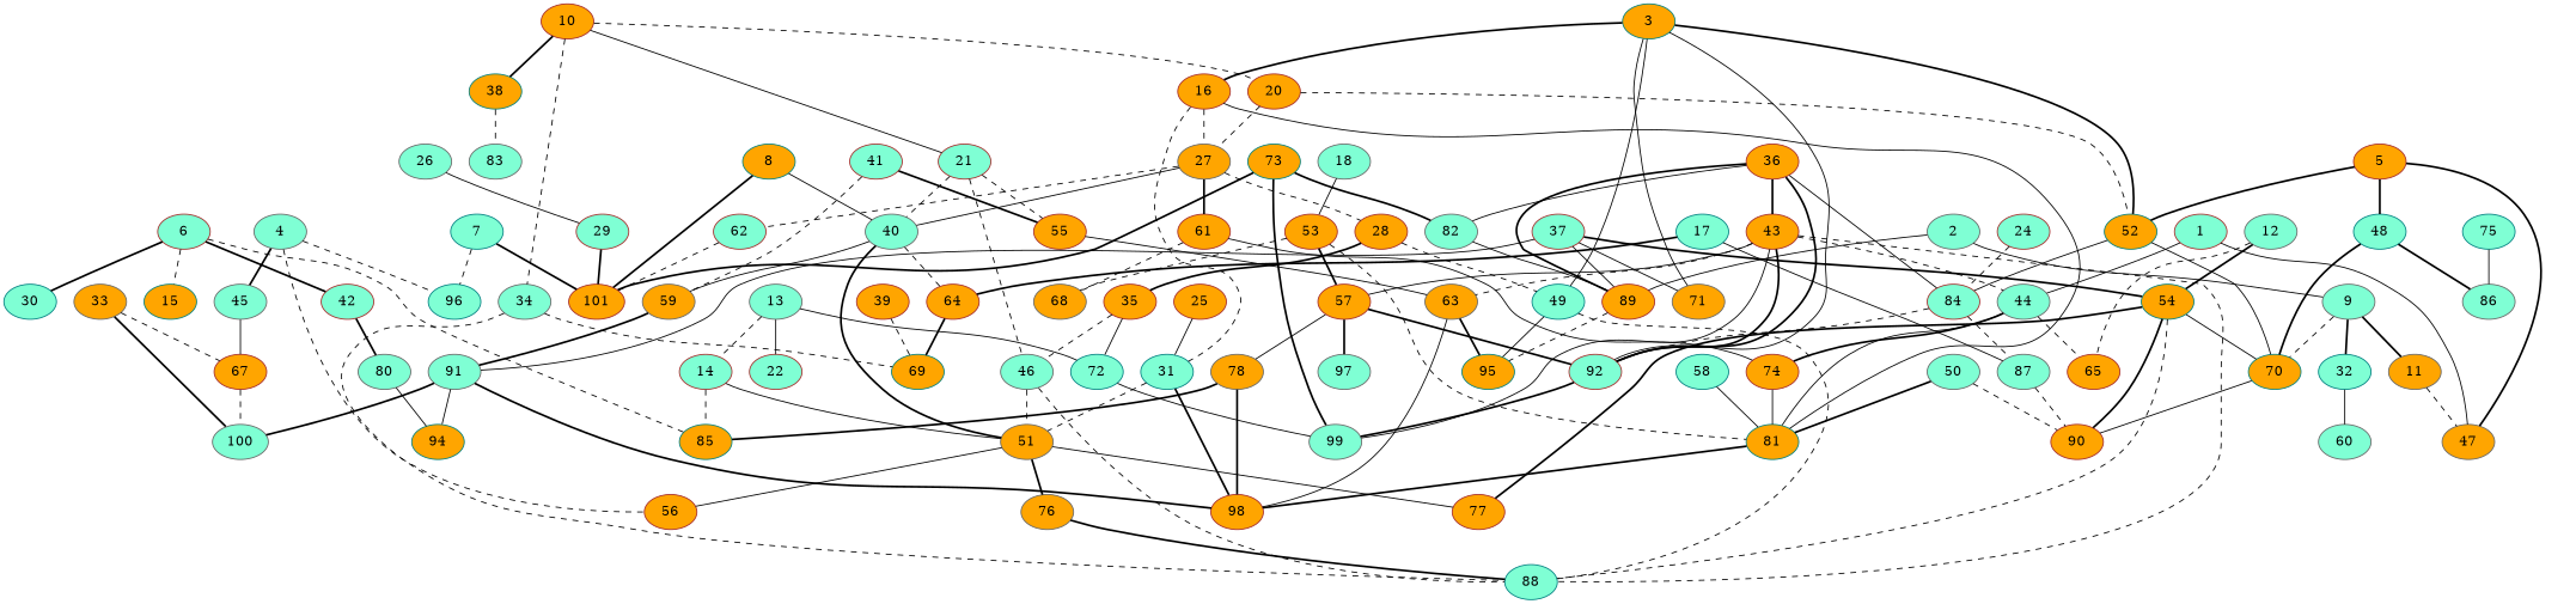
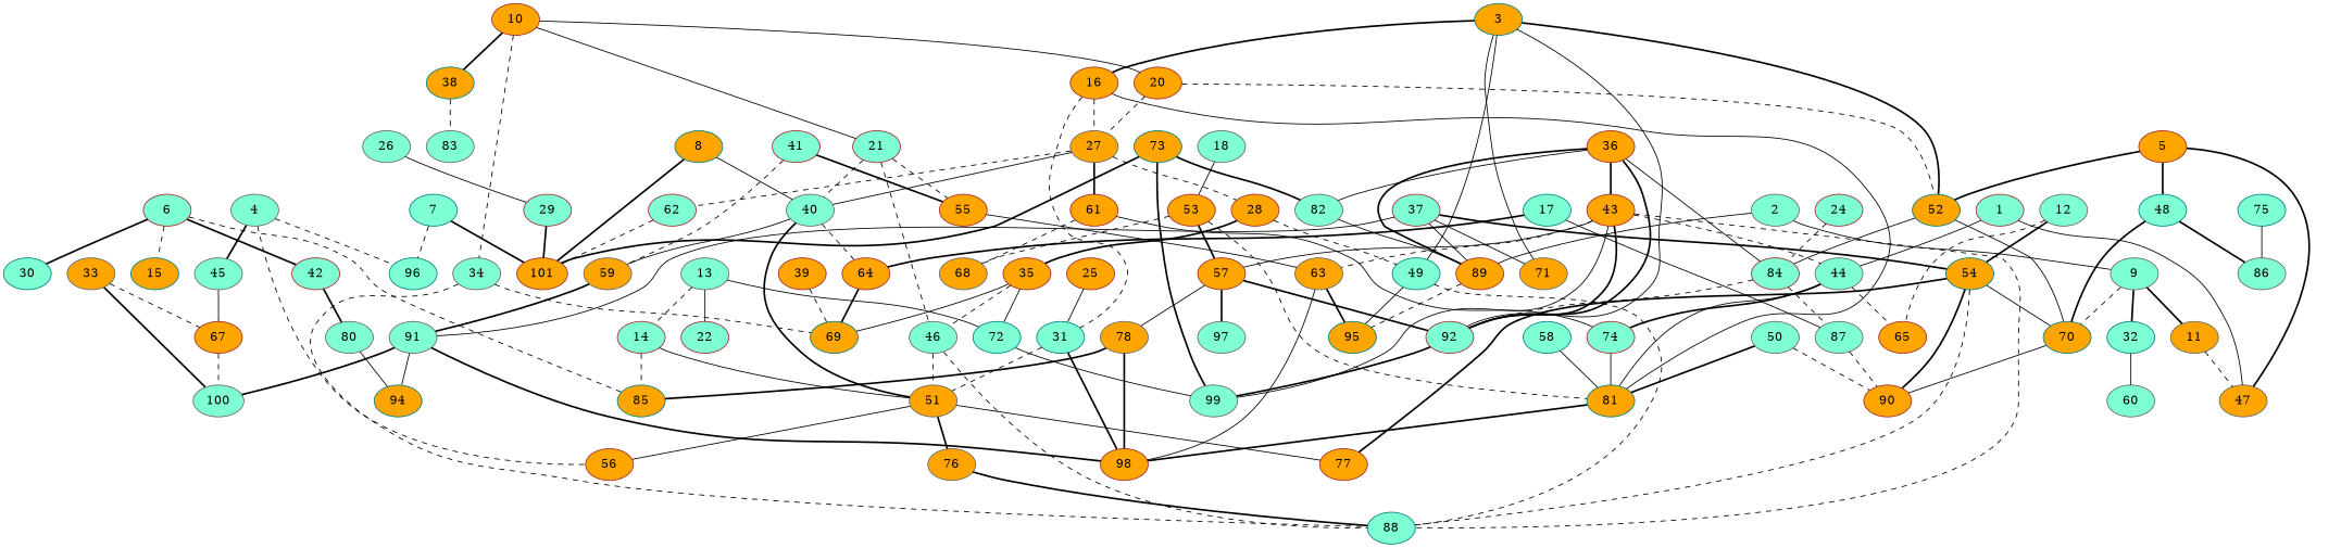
  graph {
    node [color=brown fillcolor=aquamarine style=filled]
    edge [style=bold weight=1.0]
    44 [color=gray40]
    1
    47 [color=gray40 fillcolor=orange]
    65 [fillcolor=orange]
    81 [color=teal fillcolor=orange]
-   74 [fillcolor=orange]
+   74
    2 [color=gray40]
    9 [color=gray40]
    89 [fillcolor=orange]
    11 [color=gray40 fillcolor=orange]
    32 [color=teal]
    70 [color=teal fillcolor=orange]
    95 [color=teal fillcolor=orange]
    3 [color=teal fillcolor=orange]
    16 [fillcolor=orange]
    49 [color=teal]
    52 [color=teal fillcolor=orange]
    71 [color=gray40 fillcolor=orange]
    92
    27 [color=gray40 fillcolor=orange]
    31 [color=teal]
    88 [color=teal]
    84
    99 [color=gray40]
    4 [color=gray40]
    45 [color=gray40]
    56 [fillcolor=orange]
    96 [color=teal]
    67 [fillcolor=orange]
    5 [fillcolor=orange]
    48 [color=teal]
    86 [color=gray40]
    15 [color=teal fillcolor=orange]
    6
    30 [color=teal]
    42
    85 [color=teal fillcolor=orange]
    80 [color=gray40]
    7 [color=teal]
    101 [fillcolor=orange]
    8 [color=teal fillcolor=orange]
    40 [color=gray40]
    51 [color=gray40 fillcolor=orange]
    64 [fillcolor=orange]
    59 [color=gray40 fillcolor=orange]
    60 [color=gray40]
    90 [fillcolor=orange]
    10 [fillcolor=orange]
    20 [fillcolor=orange]
    21
    34 [color=gray40]
    38 [color=teal fillcolor=orange]
    46 [color=gray40]
    55 [fillcolor=orange]
    69 [color=teal fillcolor=orange]
    83 [color=gray40]
    17 [color=teal]
    87 [color=gray40]
    12 [color=gray40]
    54 [color=teal fillcolor=orange]
    77 [fillcolor=orange]
    13 [color=gray40]
    14
    22
    72 [color=teal]
    76 [color=gray40 fillcolor=orange]
    28 [fillcolor=orange]
    61 [fillcolor=orange]
    62
    98 [fillcolor=orange]
    18 [color=gray40]
    53 [fillcolor=orange]
    57 [fillcolor=orange]
    68 [color=gray40 fillcolor=orange]
    63 [color=gray40 fillcolor=orange]
    24
    25 [fillcolor=orange]
    26 [color=gray40]
    29
    35 [fillcolor=orange]
    33 [color=gray40 fillcolor=orange]
    100 [color=gray40]
    36 [fillcolor=orange]
    43 [fillcolor=orange]
    82 [color=gray40]
    37
    91 [color=gray40]
    94 [color=teal fillcolor=orange]
    39 [fillcolor=orange]
    41
    78 [color=gray40 fillcolor=orange]
    97 [color=gray40]
    50 [color=gray40]
    58 [color=teal]
    73 [color=teal fillcolor=orange]
    75 [color=teal]
    44 -- 65 [style=dashed]
    44 -- 81 [style=solid]
    44 -- 74
    1 -- 44 [style=solid]
    1 -- 47 [style=solid]
    81 -- 98
    74 -- 81 [style=solid]
    2 -- 9 [style=solid]
    2 -- 89 [style=solid weight=2.0]
    9 -- 11
    9 -- 32
    9 -- 70 [style=dashed]
    89 -- 95 [style=dashed]
    11 -- 47 [style=dashed]
    32 -- 60 [style=solid]
    70 -- 90 [style=solid]
    3 -- 16
    3 -- 49 [style=solid]
    3 -- 52
    3 -- 71 [style=solid]
    3 -- 92 [style=solid]
    16 -- 81 [style=solid]
    16 -- 27 [style=dashed]
    16 -- 31 [style=dashed]
    49 -- 95 [style=solid]
    49 -- 88 [style=dashed]
    52 -- 70 [style=solid]
    52 -- 84 [style=solid]
    92 -- 99
    27 -- 40 [style=solid]
    27 -- 28 [style=dashed]
    27 -- 61
    27 -- 62 [style=dashed]
    31 -- 51 [style=dashed]
    31 -- 98
    84 -- 92 [style=dashed]
    84 -- 87 [style=dashed]
    4 -- 45 [weight=2.0]
    4 -- 56 [style=dashed]
    4 -- 96 [style=dashed]
    45 -- 67 [style=solid weight=2.0]
    67 -- 100 [style=dashed]
    5 -- 47
    5 -- 52
    5 -- 48
    48 -- 70
    48 -- 86
    6 -- 15 [style=dashed]
    6 -- 30
    6 -- 42
    6 -- 85 [style=dashed]
    42 -- 80
    80 -- 94 [style=solid]
    7 -- 96 [style=dashed]
    7 -- 101
    8 -- 101
    8 -- 40 [style=solid]
    40 -- 51
    40 -- 64 [style=dashed]
    40 -- 59 [style=solid]
    51 -- 56 [style=solid]
    51 -- 77 [style=solid]
    51 -- 76
    64 -- 69
    59 -- 91
-   10 -- 20 [style=dashed]
+   10 -- 20 [style=solid]
    10 -- 21 [style=solid]
    10 -- 34 [style=dashed]
    10 -- 38
    20 -- 52 [style=dashed]
    20 -- 27 [style=dashed]
    21 -- 40 [style=dashed]
    21 -- 46 [style=dashed]
    21 -- 55 [style=dashed]
    34 -- 88 [style=dashed]
    34 -- 69 [style=dashed]
    38 -- 83 [style=dashed]
    46 -- 88 [style=dashed]
    46 -- 51 [style=dashed]
    55 -- 63 [style=solid]
    17 -- 64
    17 -- 87 [style=solid]
    87 -- 90 [style=dashed]
    12 -- 65 [style=dashed]
    12 -- 54
    54 -- 70 [style=solid]
    54 -- 88 [style=dashed]
    54 -- 90
    54 -- 77
    13 -- 14 [style=dashed]
    13 -- 22 [style=solid]
    13 -- 72 [style=solid]
    14 -- 85 [style=dashed]
    14 -- 51 [style=solid]
    72 -- 99 [style=solid]
    76 -- 88
    28 -- 49 [style=dashed]
    28 -- 35
    61 -- 74 [style=solid]
    61 -- 68 [style=dashed]
    62 -- 101 [style=dashed]
    18 -- 53 [style=solid]
    53 -- 81 [style=dashed]
    53 -- 57
    53 -- 68 [style=dashed]
    57 -- 92
    57 -- 78 [style=solid]
    57 -- 97
    63 -- 95
    63 -- 98 [style=solid]
    24 -- 84 [style=dashed]
    25 -- 31 [style=solid]
    26 -- 29 [style=solid]
    29 -- 101
    35 -- 46 [style=dashed]
+   35 -- 69 [style=solid]
    35 -- 72 [style=solid]
    33 -- 67 [style=dashed]
    33 -- 100
    36 -- 89
    36 -- 92
    36 -- 84 [style=solid]
    36 -- 43
    36 -- 82 [style=solid]
    43 -- 44 [style=dashed]
    43 -- 92
    43 -- 88 [style=dashed]
    43 -- 99 [style=solid]
    43 -- 57 [style=solid]
    43 -- 63 [style=dashed weight=2.0]
    82 -- 89 [style=solid]
    37 -- 89 [style=solid]
    37 -- 71 [style=solid]
    37 -- 54
    37 -- 91 [style=solid]
    91 -- 98
    91 -- 100
    91 -- 94 [style=solid]
    39 -- 69 [style=dashed]
    41 -- 59 [style=dashed]
    41 -- 55
    78 -- 85
    78 -- 98
    50 -- 81
    50 -- 90 [style=dashed]
    58 -- 81 [style=solid]
    73 -- 99
    73 -- 101
    73 -- 82
    75 -- 86 [style=solid]
  }
